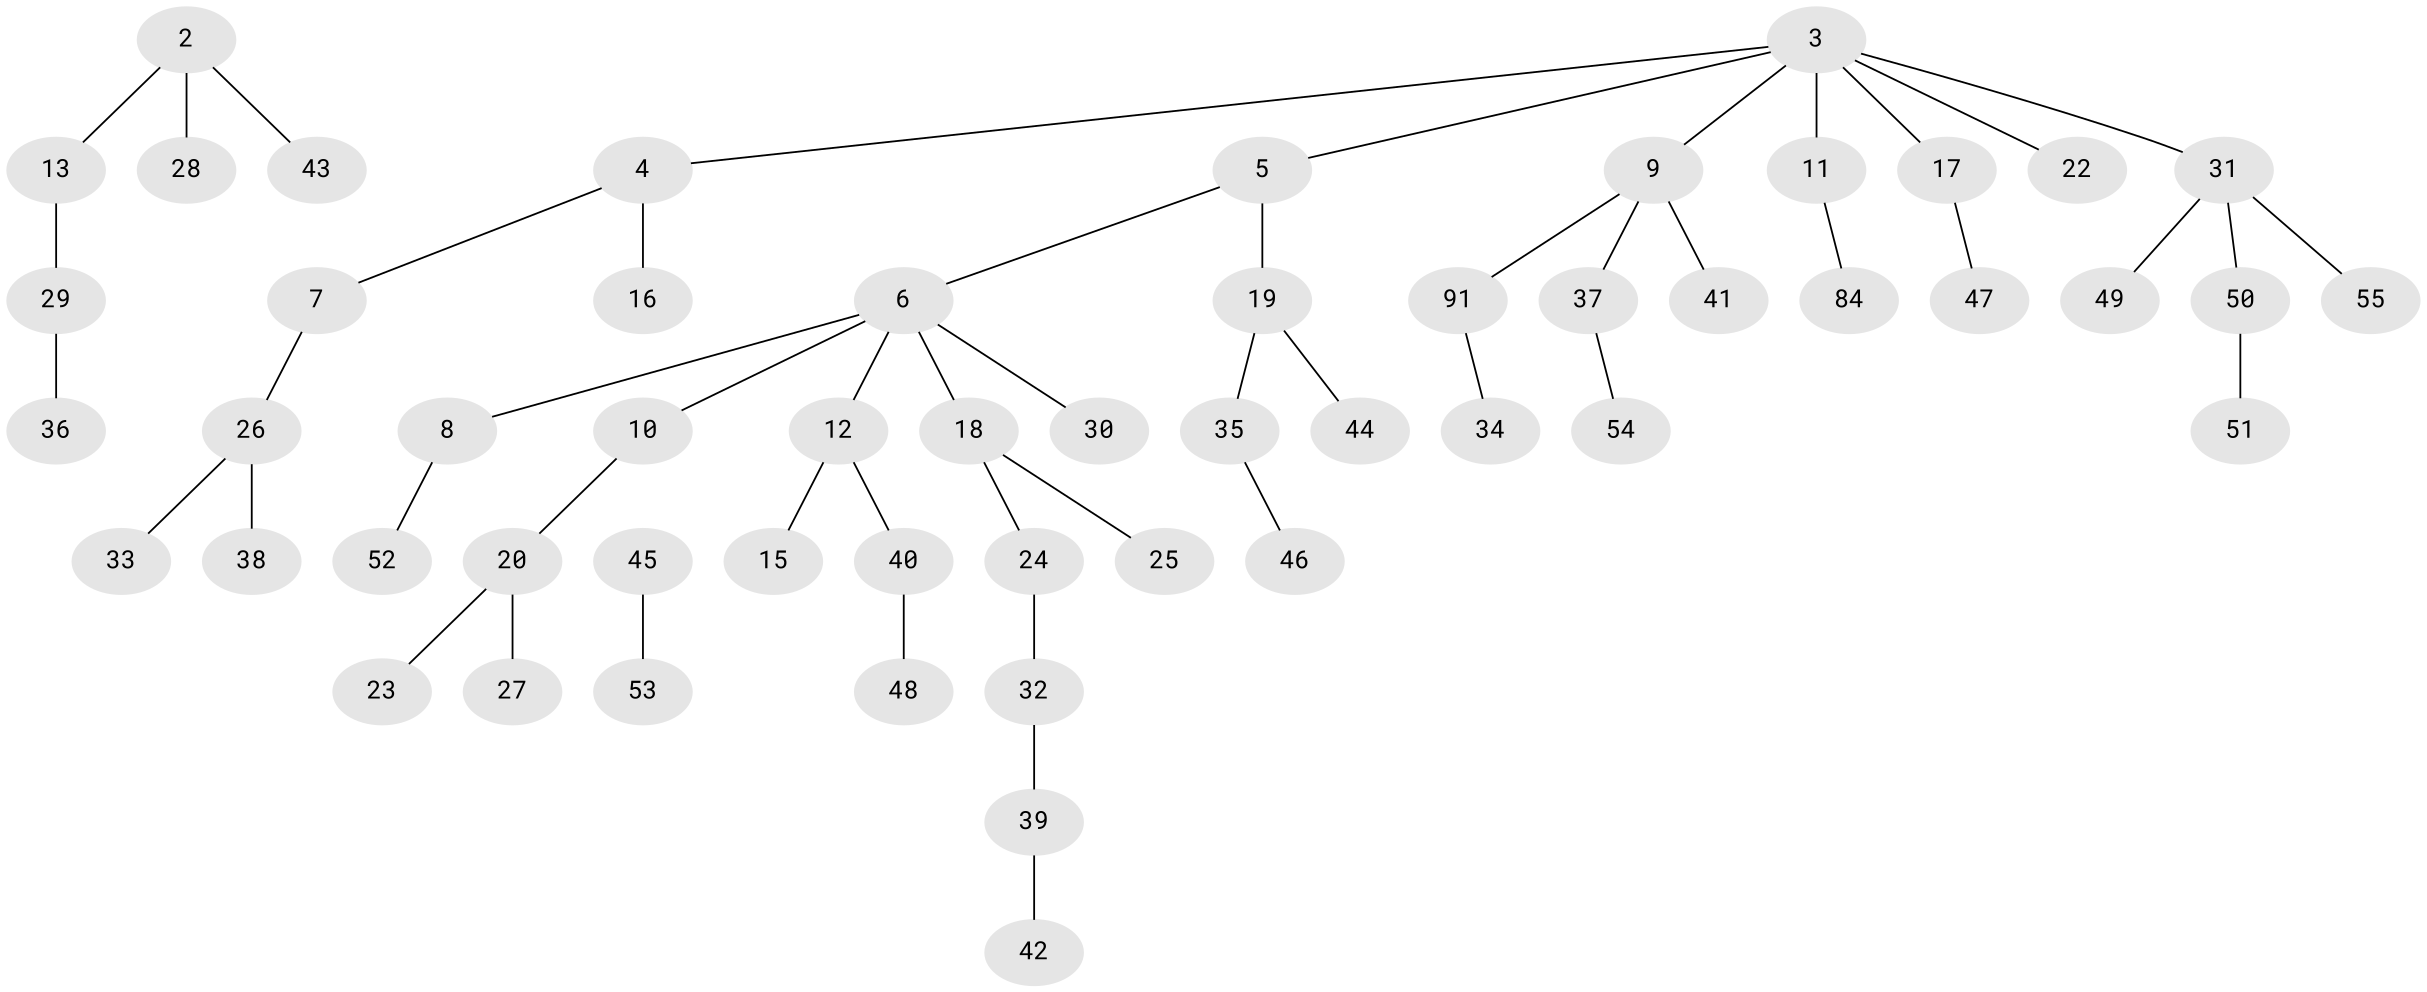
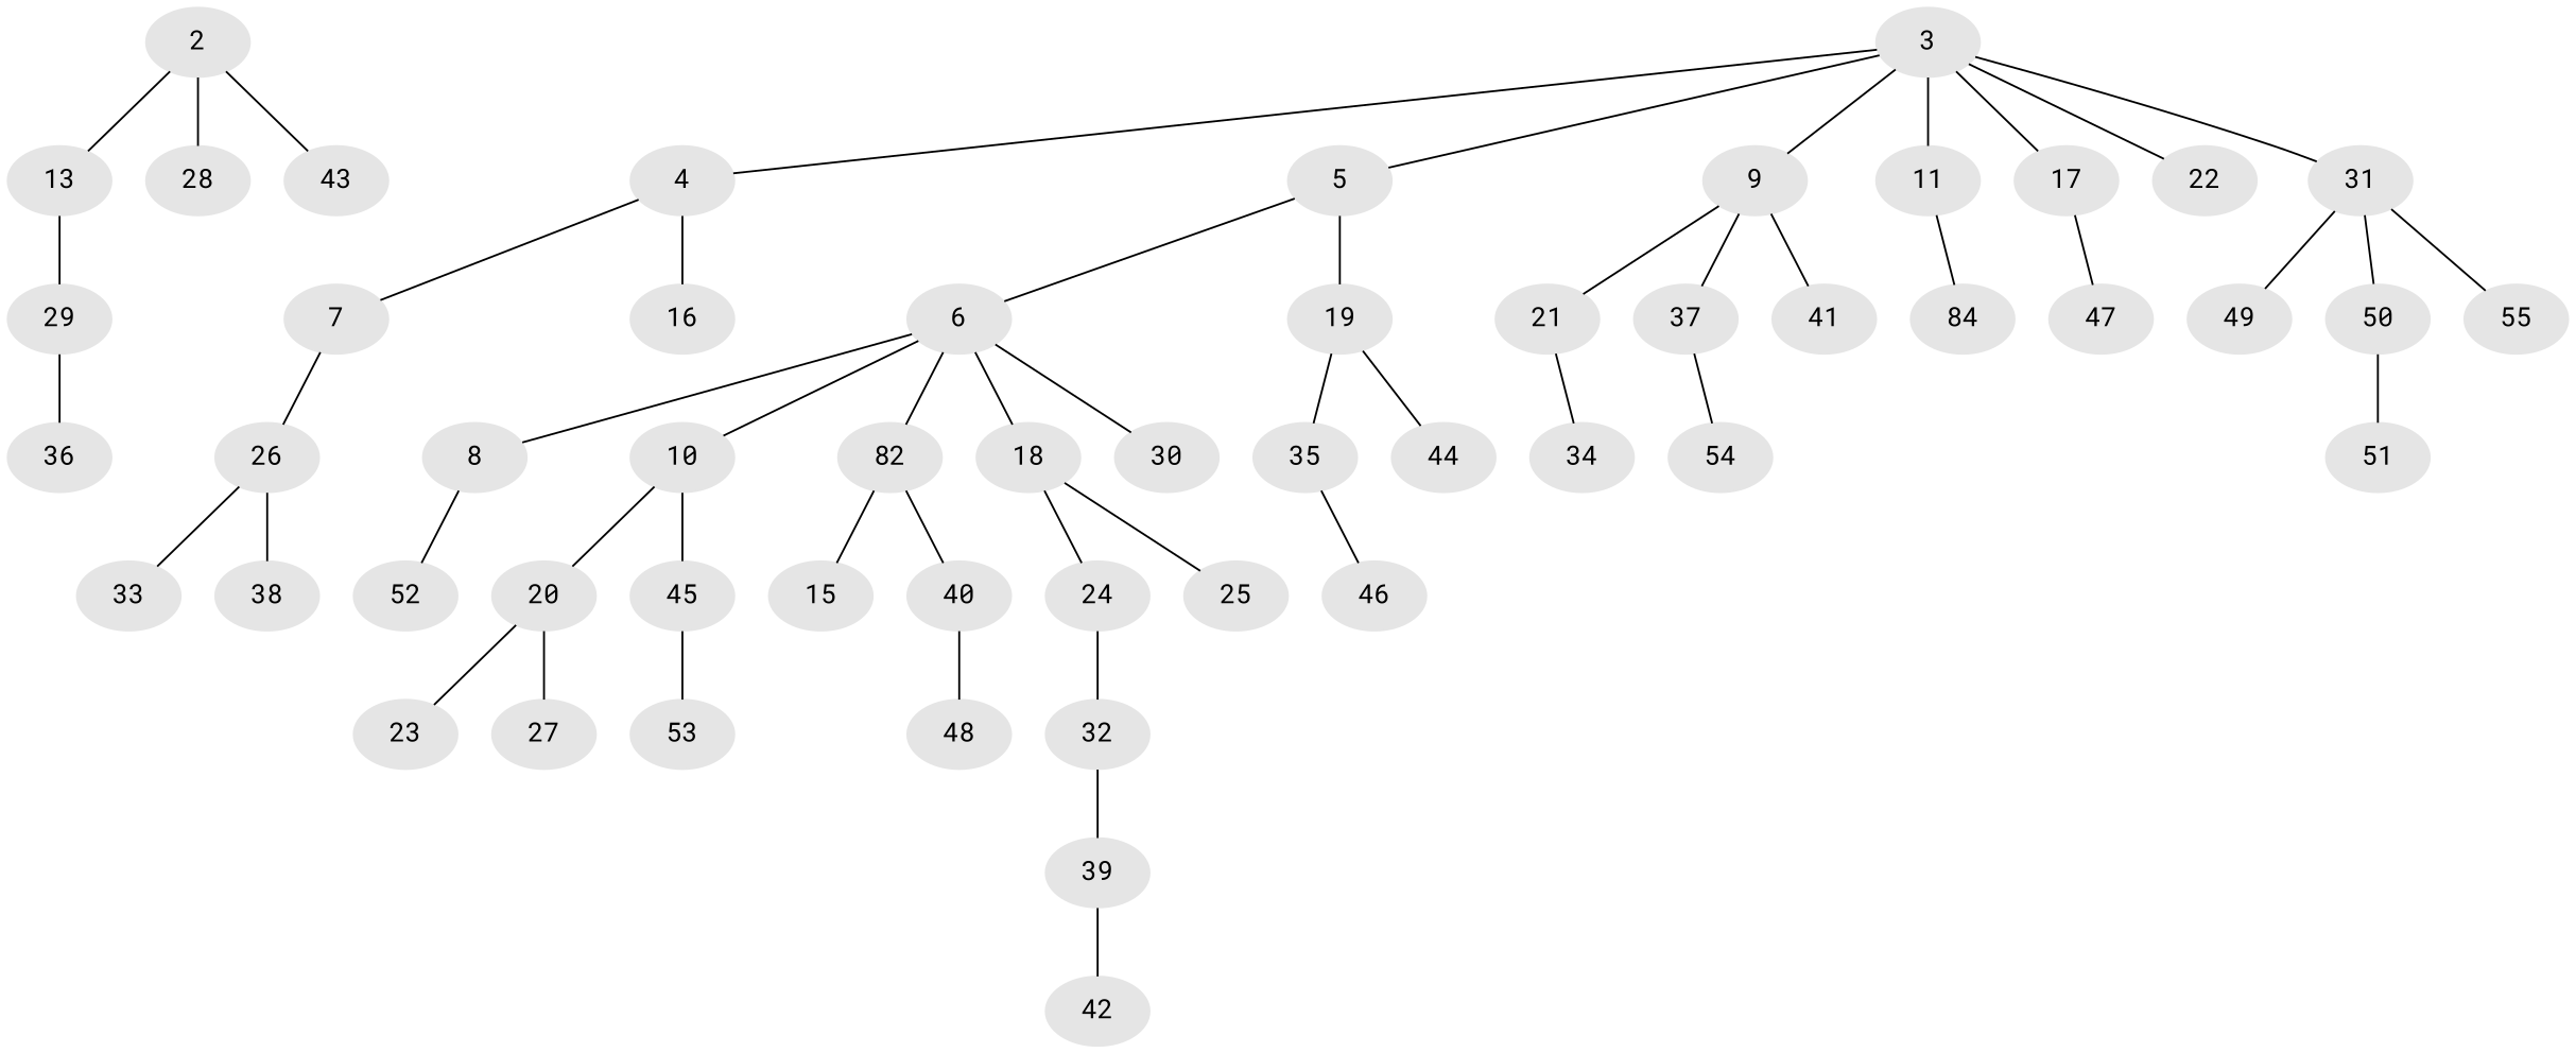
  graph {
    fontname="Roboto Mono"
    node [color=gray90 fontname="Roboto Mono" style=filled]
    edge [fontname="Roboto Mono"]
    2
    13
    28
    43
    3
    4
    5
    9
    11
    17
    22
    31
    29
    7
    16
    6
    19
-   21 [label=91]
+   21
    37
    41
    n21 [label=84]
    47
    49
    50
    55
    26
    8
    10
-   12
+   12 [label=82]
    18
    30
    35
    44
    52
    20
    45
    15
    40
    24
    25
    33
    38
    34
    54
    23
    27
    53
    48
    36
    32
    46
    39
    51
    42
    2 -- 13
    2 -- 28
    2 -- 43
    13 -- 29
    3 -- 4
    3 -- 5
    3 -- 9
    3 -- 11
    3 -- 17
    3 -- 22
    3 -- 31
    4 -- 7
    4 -- 16
    5 -- 6
    5 -- 19
    9 -- 21
    9 -- 37
    9 -- 41
    11 -- n21
    17 -- 47
    31 -- 49
    31 -- 50
    31 -- 55
    29 -- 36
    7 -- 26
    6 -- 8
    6 -- 10
    6 -- 12
    6 -- 18
    6 -- 30
    19 -- 35
    19 -- 44
    21 -- 34
    37 -- 54
    50 -- 51
    26 -- 33
    26 -- 38
    8 -- 52
    10 -- 20
+   10 -- 45
    12 -- 15
    12 -- 40
    18 -- 24
    18 -- 25
    35 -- 46
    20 -- 23
    20 -- 27
    45 -- 53
    40 -- 48
    24 -- 32
    32 -- 39
    39 -- 42
  }
